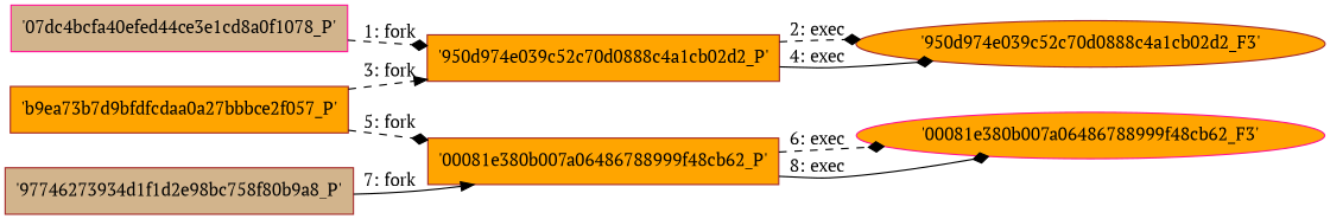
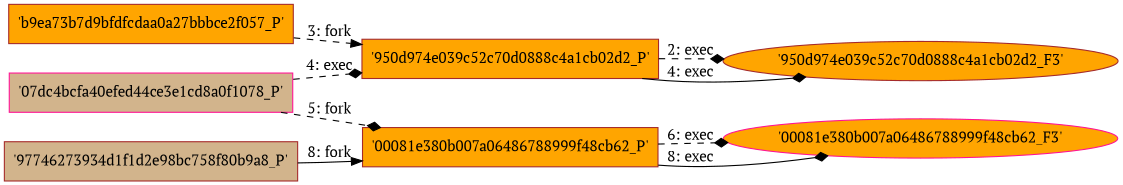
  digraph {
    engine=neato
    fixedsize=false
    fontname="PT Serif"
    fontsize=10
    nodesep=0.3
    rankdir=LR
    ranksep=0
    splines=true
    node [color=brown fillcolor=orange fontname="PT Serif" node_type=Process shape=box style=filled]
    edge [arrowhead=diamond fontname="PT Serif" style=dashed]
    "'07dc4bcfa40efed44ce3e1cd8a0f1078_P'" [color=deeppink fillcolor=tan]
    "'950d974e039c52c70d0888c4a1cb02d2_P'"
    "'950d974e039c52c70d0888c4a1cb02d2_F3'" [node_type=File shape=ellipse]
    "'b9ea73b7d9bfdfcdaa0a27bbbce2f057_P'"
    "'00081e380b007a06486788999f48cb62_P'"
    "'00081e380b007a06486788999f48cb62_F3'" [color=deeppink node_type=File shape=ellipse]
    "'97746273934d1f1d2e98bc758f80b9a8_P'" [fillcolor=tan]
-   "'07dc4bcfa40efed44ce3e1cd8a0f1078_P'" -> "'950d974e039c52c70d0888c4a1cb02d2_P'" [label="1: fork"]
+   "'07dc4bcfa40efed44ce3e1cd8a0f1078_P'" -> "'950d974e039c52c70d0888c4a1cb02d2_P'" [label="4: exec"]
    "'950d974e039c52c70d0888c4a1cb02d2_P'" -> "'950d974e039c52c70d0888c4a1cb02d2_F3'" [label="2: exec"]
    "'950d974e039c52c70d0888c4a1cb02d2_P'" -> "'950d974e039c52c70d0888c4a1cb02d2_F3'" [label="4: exec" style=solid]
    "'b9ea73b7d9bfdfcdaa0a27bbbce2f057_P'" -> "'950d974e039c52c70d0888c4a1cb02d2_P'" [arrowhead=normal label="3: fork"]
-   "'b9ea73b7d9bfdfcdaa0a27bbbce2f057_P'" -> "'00081e380b007a06486788999f48cb62_P'" [label="5: fork"]
+   "'07dc4bcfa40efed44ce3e1cd8a0f1078_P'" -> "'00081e380b007a06486788999f48cb62_P'" [label="5: fork"]
    "'00081e380b007a06486788999f48cb62_P'" -> "'00081e380b007a06486788999f48cb62_F3'" [label="6: exec"]
    "'00081e380b007a06486788999f48cb62_P'" -> "'00081e380b007a06486788999f48cb62_F3'" [label="8: exec" style=solid]
-   "'97746273934d1f1d2e98bc758f80b9a8_P'" -> "'00081e380b007a06486788999f48cb62_P'" [arrowhead=normal label="7: fork" style=solid]
+   "'97746273934d1f1d2e98bc758f80b9a8_P'" -> "'00081e380b007a06486788999f48cb62_P'" [arrowhead=normal label="8: fork" style=solid]
  }
